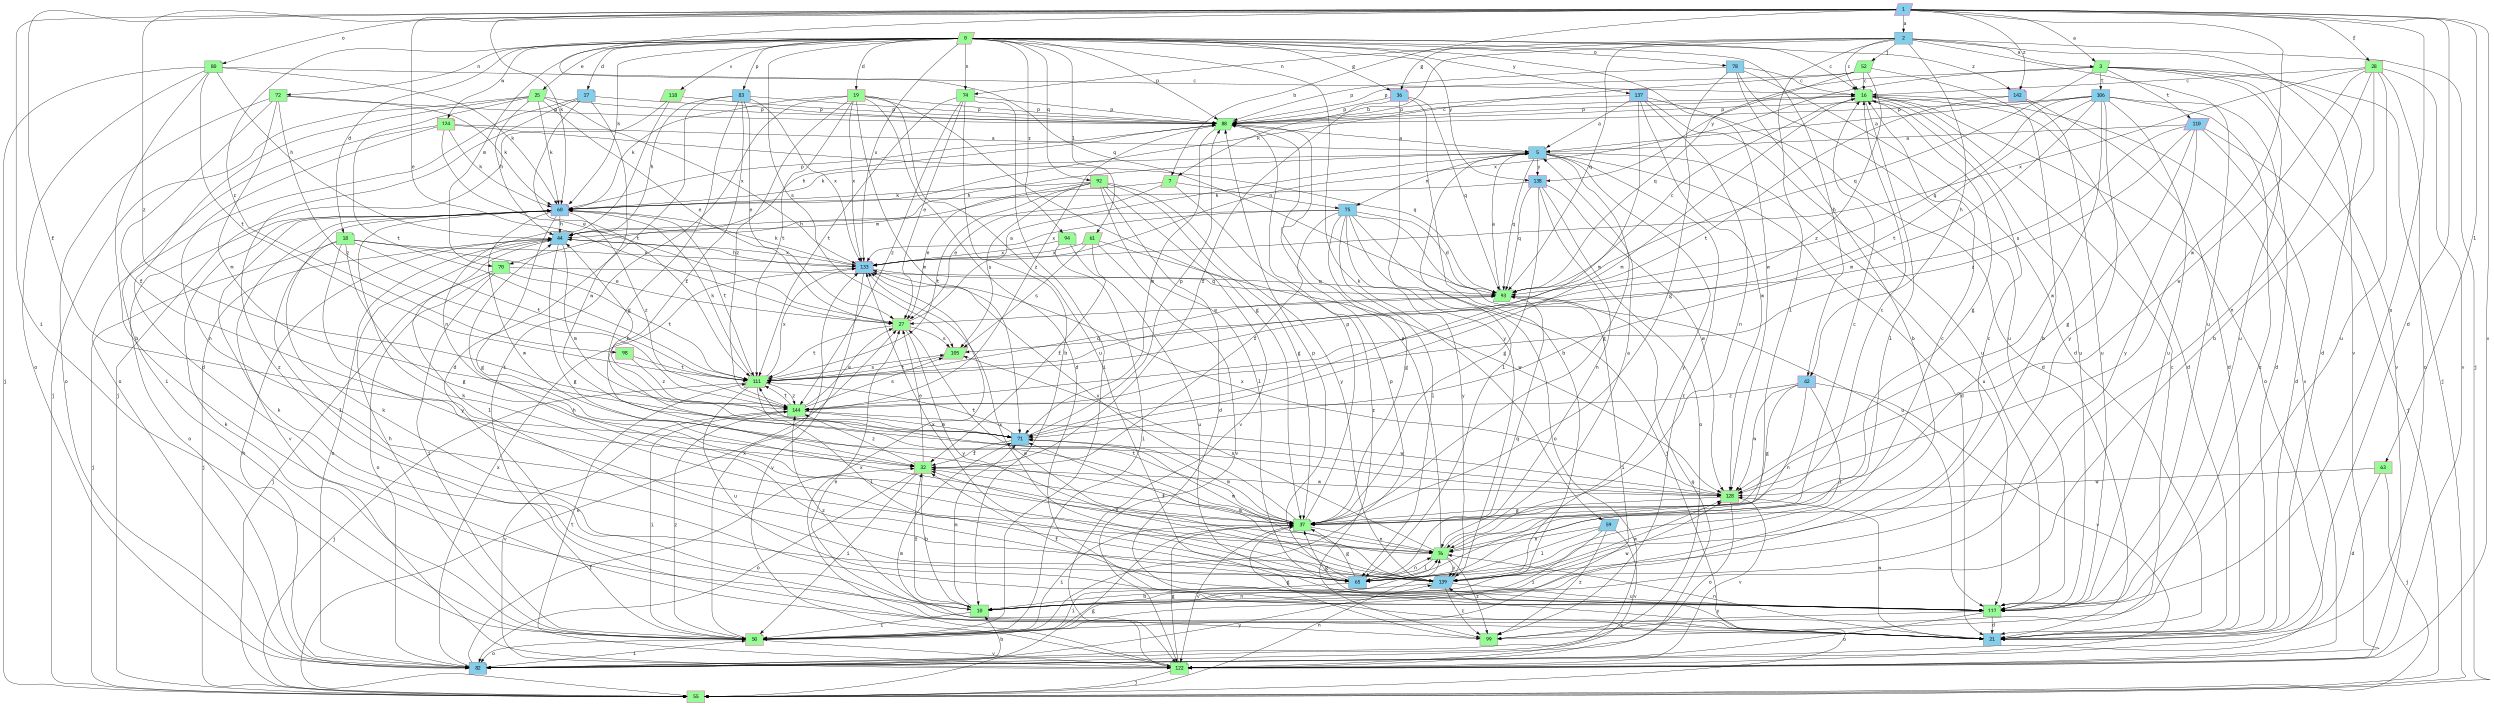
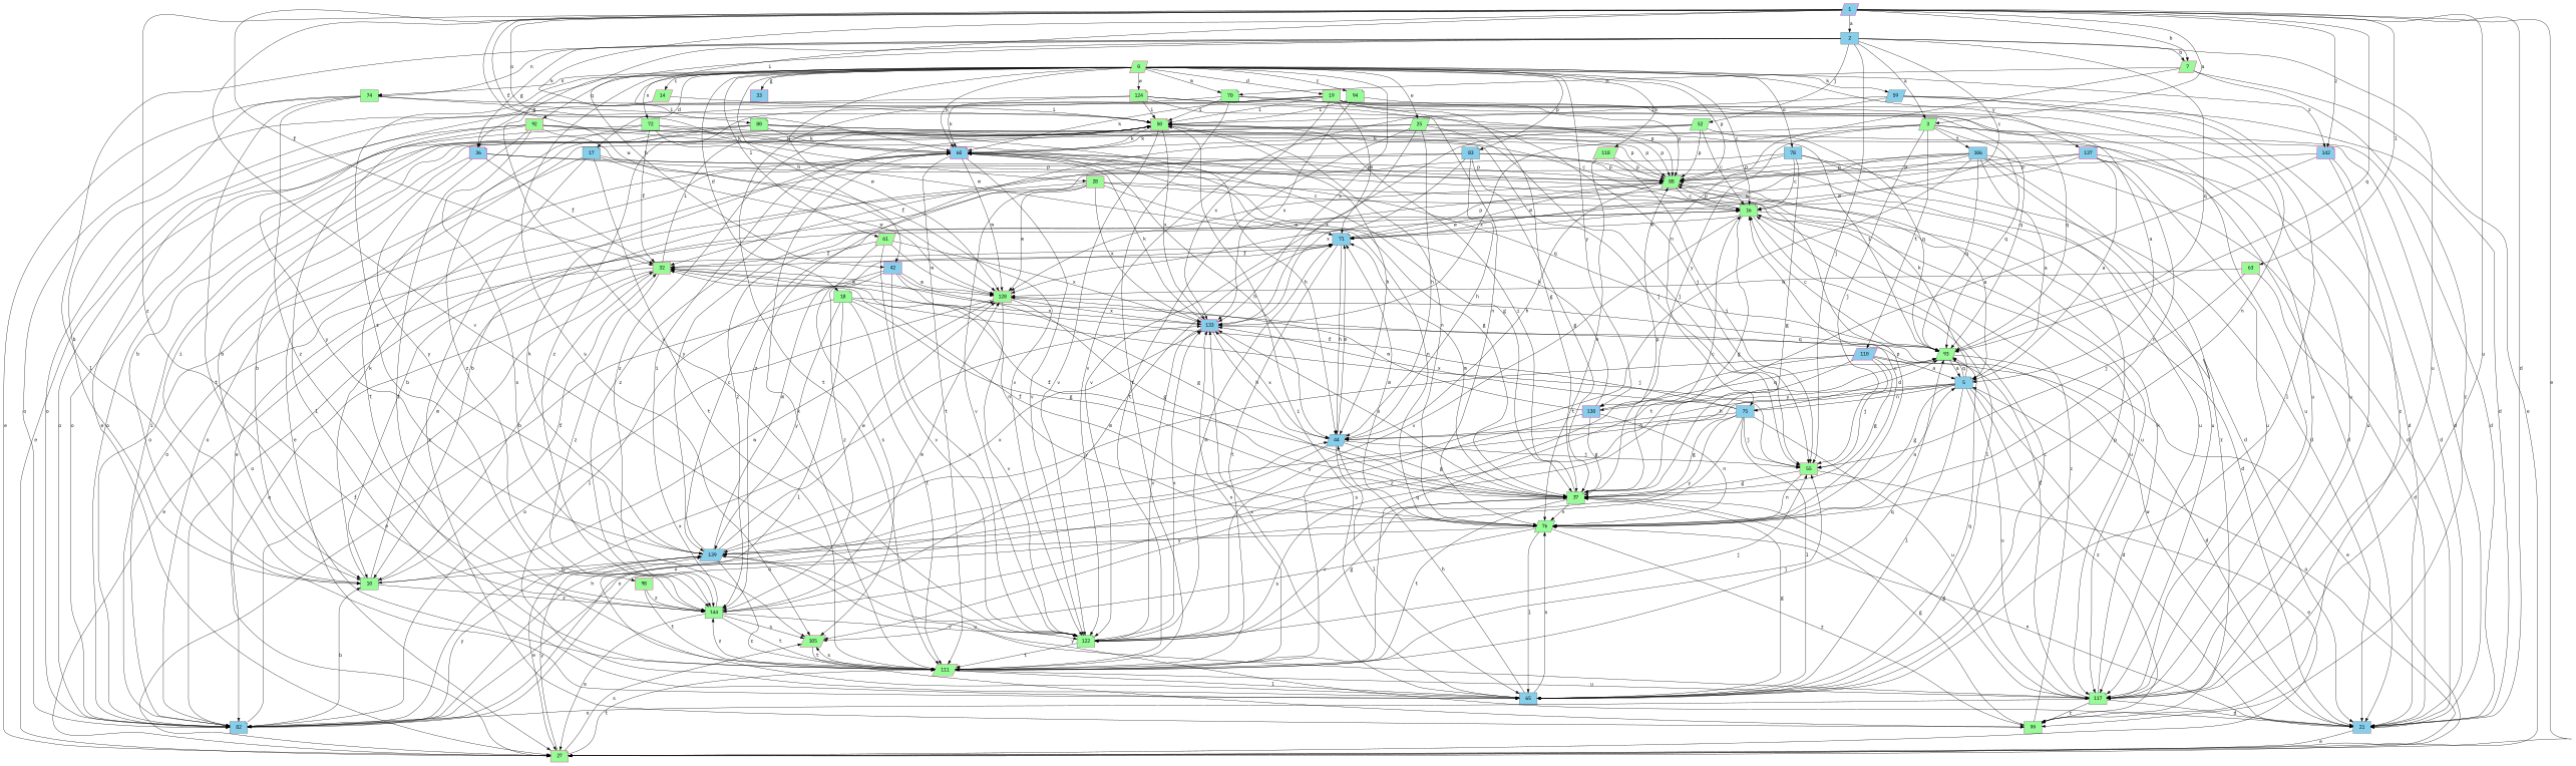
  strict digraph {
    fontname="IBM Plex Mono"
    node [color=gray40 fillcolor=palegreen fontname="IBM Plex Mono" shape=box style=filled]
    edge [fontname="IBM Plex Mono"]
    0 [color=deeppink shape=parallelogram]
+   14 [color=deeppink shape=parallelogram]
    16 [shape=note]
    17 [fillcolor=skyblue shape=note]
    18 [shape=note]
    19 [color=deeppink]
    25 [shape=parallelogram]
+   33 [color=deeppink fillcolor=skyblue]
    36 [color=deeppink fillcolor=skyblue shape=note]
    42 [color=deeppink fillcolor=skyblue]
    59 [fillcolor=skyblue shape=parallelogram]
    60 [color=deeppink fillcolor=skyblue shape=note]
    61 [color=deeppink shape=parallelogram]
    70 [shape=note]
    72
    74
    78 [fillcolor=skyblue]
    83 [fillcolor=skyblue shape=note]
    88 [shape=parallelogram]
    92 [color=deeppink]
    94 [shape=note]
    98 [color=deeppink]
    105 [color=deeppink shape=parallelogram]
    118 [color=deeppink shape=parallelogram]
    124 [color=deeppink shape=note]
    128 [color=deeppink]
    133 [color=deeppink fillcolor=skyblue shape=note]
    137 [color=deeppink fillcolor=skyblue]
    138 [color=deeppink fillcolor=skyblue]
    142 [color=deeppink fillcolor=skyblue shape=note]
    50 [color=deeppink shape=note]
    82 [fillcolor=skyblue shape=note]
    21 [fillcolor=skyblue]
    117 [shape=note]
    122 [shape=note]
    65 [fillcolor=skyblue]
    37 [shape=note]
    71 [fillcolor=skyblue shape=note]
    99
    111 [color=deeppink shape=parallelogram]
    27 [color=deeppink shape=note]
    55 [color=deeppink]
    139 [fillcolor=skyblue shape=parallelogram]
    144
    44 [fillcolor=skyblue shape=parallelogram]
    32 [color=deeppink]
    93 [shape=parallelogram]
    10
    76 [shape=parallelogram]
    5 [fillcolor=skyblue shape=note]
    1 [color=deeppink fillcolor=skyblue shape=parallelogram]
    2 [fillcolor=skyblue]
    3 [shape=parallelogram]
    7 [color=deeppink shape=parallelogram]
    28 [color=deeppink]
    63 [color=deeppink]
    80 [shape=note]
    52 [shape=parallelogram]
    106 [fillcolor=skyblue]
    110 [color=deeppink fillcolor=skyblue shape=parallelogram]
    75 [fillcolor=skyblue]
+   0 -> 14 [label=c]
    0 -> 16 [label=c]
    0 -> 17 [label=d]
    0 -> 18 [label=d]
    0 -> 19 [label=d]
    0 -> 25 [label=e]
+   0 -> 33 [label=g]
    0 -> 36 [label=g]
    0 -> 42 [label=h]
    0 -> 59 [label=k]
    0 -> 60 [label=k]
    0 -> 61 [label=l]
    0 -> 70 [label=m]
    0 -> 72 [label=n]
    0 -> 74 [label=n]
    0 -> 78 [label=o]
    0 -> 83 [label=p]
    0 -> 88 [label=p]
    0 -> 92 [label=q]
    0 -> 94 [label=r]
    0 -> 98 [label=r]
    0 -> 105 [label=s]
    0 -> 118 [label=v]
    0 -> 124 [label=w]
    0 -> 128 [label=w]
    0 -> 133 [label=x]
    0 -> 137 [label=y]
    0 -> 138 [label=y]
    0 -> 142 [label=z]
+   14 -> 50 [label=i]
+   14 -> 82 [label=o]
    16 -> 88 [label=p]
    16 -> 82 [label=o]
    16 -> 21 [label=d]
    16 -> 117 [label=u]
    16 -> 122 [label=v]
    16 -> 65 [label=l]
    16 -> 37 [label=g]
    16 -> 71 [label=m]
    17 -> 88 [label=p]
    17 -> 128 [label=w]
    17 -> 82 [label=o]
    17 -> 99 [label=r]
    17 -> 111 [label=t]
    18 -> 133 [label=x]
    18 -> 65 [label=l]
    18 -> 37 [label=g]
    18 -> 111 [label=t]
    18 -> 27 [label=e]
    18 -> 55 [label=j]
    18 -> 139 [label=y]
    19 -> 60 [label=k]
    19 -> 88 [label=p]
    19 -> 133 [label=x]
    19 -> 50 [label=i]
    19 -> 21 [label=d]
    19 -> 117 [label=u]
    19 -> 37 [label=g]
    19 -> 71 [label=m]
    19 -> 111 [label=t]
    19 -> 144 [label=z]
    25 -> 60 [label=k]
    25 -> 88 [label=p]
    25 -> 133 [label=x]
    25 -> 21 [label=d]
    25 -> 111 [label=t]
    25 -> 27 [label=e]
    25 -> 55 [label=j]
    25 -> 44 [label=h]
    36 -> 88 [label=p]
    36 -> 139 [label=y]
    36 -> 32 [label=f]
    36 -> 93 [label=q]
    36 -> 10 [label=b]
    42 -> 128 [label=w]
    42 -> 122 [label=v]
    42 -> 65 [label=l]
    42 -> 37 [label=g]
    42 -> 144 [label=z]
    42 -> 76 [label=n]
    59 -> 50 [label=i]
    59 -> 122 [label=v]
    59 -> 65 [label=l]
    59 -> 99 [label=r]
    59 -> 76 [label=n]
    60 -> 88 [label=p]
    60 -> 128 [label=w]
    60 -> 82 [label=o]
    60 -> 122 [label=v]
    60 -> 37 [label=g]
    60 -> 111 [label=t]
    60 -> 144 [label=z]
    60 -> 44 [label=h]
    61 -> 105 [label=s]
    61 -> 128 [label=w]
    61 -> 133 [label=x]
    61 -> 122 [label=v]
    61 -> 32 [label=f]
    70 -> 50 [label=i]
    70 -> 82 [label=o]
    70 -> 111 [label=t]
    70 -> 55 [label=j]
    70 -> 93 [label=q]
    72 -> 60 [label=k]
    72 -> 88 [label=p]
    72 -> 82 [label=o]
    72 -> 71 [label=m]
    72 -> 144 [label=z]
    72 -> 32 [label=f]
    74 -> 88 [label=p]
    74 -> 50 [label=i]
    74 -> 111 [label=t]
    74 -> 27 [label=e]
    74 -> 144 [label=z]
    74 -> 10 [label=b]
    78 -> 16 [label=c]
    78 -> 88 [label=p]
    78 -> 21 [label=d]
    78 -> 117 [label=u]
    78 -> 37 [label=g]
    78 -> 10 [label=b]
    83 -> 88 [label=p]
    83 -> 133 [label=x]
    83 -> 21 [label=d]
    83 -> 37 [label=g]
    83 -> 27 [label=e]
    83 -> 44 [label=h]
    83 -> 32 [label=f]
    88 -> 16 [label=c]
    88 -> 71 [label=m]
    88 -> 144 [label=z]
    88 -> 44 [label=h]
    88 -> 5 [label=a]
    92 -> 60 [label=k]
    92 -> 105 [label=s]
    92 -> 21 [label=d]
    92 -> 122 [label=v]
    92 -> 65 [label=l]
    92 -> 37 [label=g]
    92 -> 111 [label=t]
    92 -> 27 [label=e]
    92 -> 139 [label=y]
    94 -> 133 [label=x]
    94 -> 50 [label=i]
    94 -> 117 [label=u]
    98 -> 111 [label=t]
    98 -> 144 [label=z]
    105 -> 111 [label=t]
    118 -> 88 [label=p]
    118 -> 55 [label=j]
    118 -> 76 [label=n]
    124 -> 60 [label=k]
    124 -> 50 [label=i]
    124 -> 27 [label=e]
    124 -> 93 [label=q]
    124 -> 76 [label=n]
    124 -> 5 [label=a]
    128 -> 133 [label=x]
    128 -> 82 [label=o]
    128 -> 122 [label=v]
    128 -> 37 [label=g]
    133 -> 60 [label=k]
    133 -> 122 [label=v]
    133 -> 44 [label=h]
    133 -> 93 [label=q]
    137 -> 88 [label=p]
    137 -> 128 [label=w]
    137 -> 21 [label=d]
    137 -> 117 [label=u]
    137 -> 71 [label=m]
    137 -> 76 [label=n]
    137 -> 5 [label=a]
    138 -> 60 [label=k]
    138 -> 128 [label=w]
    138 -> 82 [label=o]
    138 -> 37 [label=g]
    138 -> 93 [label=q]
    138 -> 76 [label=n]
    142 -> 88 [label=p]
    142 -> 21 [label=d]
    142 -> 117 [label=u]
    142 -> 111 [label=t]
    50 -> 60 [label=k]
    50 -> 88 [label=p]
    50 -> 133 [label=x]
    50 -> 82 [label=o]
    50 -> 122 [label=v]
    50 -> 144 [label=z]
    50 -> 44 [label=h]
    50 -> 76 [label=n]
    82 -> 133 [label=x]
    82 -> 50 [label=i]
    82 -> 139 [label=y]
    82 -> 44 [label=h]
    82 -> 32 [label=f]
    82 -> 10 [label=b]
    21 -> 128 [label=w]
    21 -> 27 [label=e]
    21 -> 139 [label=y]
    21 -> 76 [label=n]
    117 -> 60 [label=k]
    117 -> 82 [label=o]
    117 -> 21 [label=d]
    117 -> 37 [label=g]
    117 -> 99 [label=r]
    117 -> 32 [label=f]
    122 -> 133 [label=x]
    122 -> 37 [label=g]
    122 -> 71 [label=m]
    122 -> 111 [label=t]
    122 -> 55 [label=j]
    122 -> 93 [label=q]
    65 -> 16 [label=c]
    65 -> 88 [label=p]
    65 -> 133 [label=x]
    65 -> 50 [label=i]
    65 -> 37 [label=g]
    65 -> 44 [label=h]
    65 -> 93 [label=q]
    65 -> 76 [label=n]
    37 -> 16 [label=c]
    37 -> 88 [label=p]
    37 -> 133 [label=x]
    37 -> 50 [label=i]
    37 -> 122 [label=v]
    37 -> 71 [label=m]
    37 -> 111 [label=t]
    37 -> 32 [label=f]
    37 -> 76 [label=n]
    71 -> 88 [label=p]
    71 -> 111 [label=t]
    71 -> 44 [label=h]
    71 -> 32 [label=f]
    99 -> 16 [label=c]
    99 -> 37 [label=g]
    111 -> 60 [label=k]
    111 -> 105 [label=s]
    111 -> 133 [label=x]
    111 -> 117 [label=u]
    111 -> 65 [label=l]
    111 -> 55 [label=j]
    111 -> 144 [label=z]
    111 -> 93 [label=q]
    27 -> 105 [label=s]
    27 -> 111 [label=t]
    27 -> 139 [label=y]
    27 -> 5 [label=a]
    55 -> 37 [label=g]
    55 -> 27 [label=e]
    55 -> 76 [label=n]
    139 -> 16 [label=c]
    139 -> 60 [label=k]
    139 -> 128 [label=w]
    139 -> 133 [label=x]
    139 -> 117 [label=u]
    139 -> 71 [label=m]
    139 -> 99 [label=r]
    139 -> 27 [label=e]
    139 -> 10 [label=b]
    144 -> 105 [label=s]
    144 -> 128 [label=w]
    144 -> 50 [label=i]
    144 -> 122 [label=v]
    144 -> 71 [label=m]
    144 -> 111 [label=t]
    144 -> 27 [label=e]
    44 -> 133 [label=x]
    44 -> 82 [label=o]
    44 -> 65 [label=l]
    44 -> 37 [label=g]
    44 -> 71 [label=m]
    44 -> 55 [label=j]
    32 -> 128 [label=w]
    32 -> 50 [label=i]
    32 -> 82 [label=o]
    32 -> 27 [label=e]
    32 -> 144 [label=z]
    32 -> 10 [label=b]
    93 -> 16 [label=c]
    93 -> 50 [label=i]
    93 -> 27 [label=e]
    93 -> 5 [label=a]
    10 -> 60 [label=k]
    10 -> 128 [label=w]
    10 -> 50 [label=i]
    10 -> 71 [label=m]
    10 -> 144 [label=z]
    10 -> 32 [label=f]
    76 -> 16 [label=c]
    76 -> 88 [label=p]
    76 -> 105 [label=s]
    76 -> 65 [label=l]
    76 -> 71 [label=m]
    76 -> 99 [label=r]
    76 -> 139 [label=y]
    76 -> 32 [label=f]
    76 -> 5 [label=a]
    5 -> 60 [label=k]
    5 -> 138 [label=y]
    5 -> 21 [label=d]
    5 -> 117 [label=u]
    5 -> 65 [label=l]
    5 -> 37 [label=g]
    5 -> 99 [label=r]
    5 -> 139 [label=y]
    5 -> 44 [label=h]
    5 -> 93 [label=q]
    5 -> 75 [label=n]
    1 -> 60 [label=k]
    1 -> 128 [label=w]
    1 -> 142 [label=z]
    1 -> 50 [label=i]
    1 -> 21 [label=d]
    1 -> 117 [label=u]
    1 -> 122 [label=v]
    1 -> 27 [label=e]
    1 -> 144 [label=z]
    1 -> 32 [label=f]
    1 -> 93 [label=q]
    1 -> 2 [label=a]
    1 -> 3 [label=a]
    1 -> 7 [label=b]
    1 -> 28 [label=f]
    1 -> 63 [label=l]
    1 -> 80 [label=o]
    2 -> 16 [label=c]
    2 -> 36 [label=g]
    2 -> 42 [label=h]
    2 -> 74 [label=n]
    2 -> 117 [label=u]
    2 -> 122 [label=v]
    2 -> 65 [label=l]
    2 -> 55 [label=j]
    2 -> 93 [label=q]
    2 -> 3 [label=a]
    2 -> 7 [label=b]
    2 -> 52 [label=j]
    3 -> 133 [label=x]
    3 -> 138 [label=y]
    3 -> 21 [label=d]
    3 -> 117 [label=u]
    3 -> 122 [label=v]
    3 -> 55 [label=j]
    3 -> 93 [label=q]
    3 -> 106 [label=t]
    3 -> 110 [label=t]
    7 -> 70 [label=m]
    7 -> 99 [label=r]
    7 -> 27 [label=e]
    7 -> 75 [label=n]
    28 -> 16 [label=c]
    28 -> 128 [label=w]
    28 -> 133 [label=x]
    28 -> 82 [label=o]
    28 -> 117 [label=u]
    28 -> 122 [label=v]
    28 -> 10 [label=b]
    28 -> 76 [label=n]
    63 -> 128 [label=w]
    63 -> 21 [label=d]
    63 -> 55 [label=j]
    80 -> 16 [label=c]
    80 -> 60 [label=k]
    80 -> 82 [label=o]
    80 -> 111 [label=t]
    80 -> 55 [label=j]
    80 -> 44 [label=h]
    80 -> 10 [label=b]
    52 -> 16 [label=c]
    52 -> 60 [label=k]
    52 -> 88 [label=p]
    52 -> 144 [label=z]
    52 -> 93 [label=q]
    52 -> 10 [label=b]
    106 -> 88 [label=p]
    106 -> 128 [label=w]
    106 -> 21 [label=d]
    106 -> 117 [label=u]
    106 -> 71 [label=m]
    106 -> 99 [label=r]
    106 -> 111 [label=t]
    106 -> 139 [label=y]
    106 -> 93 [label=q]
    106 -> 5 [label=a]
    110 -> 105 [label=s]
    110 -> 21 [label=d]
    110 -> 37 [label=g]
    110 -> 55 [label=j]
    110 -> 139 [label=y]
    110 -> 144 [label=z]
    110 -> 5 [label=a]
    75 -> 133 [label=x]
    75 -> 82 [label=o]
    75 -> 117 [label=u]
    75 -> 65 [label=l]
    75 -> 37 [label=g]
    75 -> 55 [label=j]
    75 -> 139 [label=y]
    75 -> 44 [label=h]
    75 -> 32 [label=f]
    75 -> 93 [label=d]
  }
